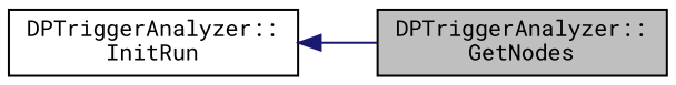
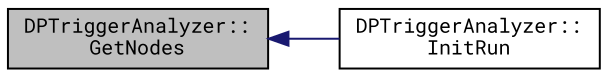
  digraph {
    rankdir=LR
    fontname="Roboto Mono"
    node [color=black fontname="Roboto Mono" fontsize=10 shape=record]
    n1 [fillcolor=grey75 fontcolor=black height=0.2 label="DPTriggerAnalyzer::\lGetNodes" style=filled width=0.4]
    n2 [height=0.2 label="DPTriggerAnalyzer::\lInitRun" width=0.4]
-   n2 -> n1 [color=midnightblue dir=back fontname="Roboto Mono" fontsize=10 labelfontname=FreeSans labelfontsize=10 style=solid]
+   n1 -> n2 [color=midnightblue dir=back fontname="Roboto Mono" fontsize=10 labelfontname=FreeSans labelfontsize=10 style=solid]
  }
